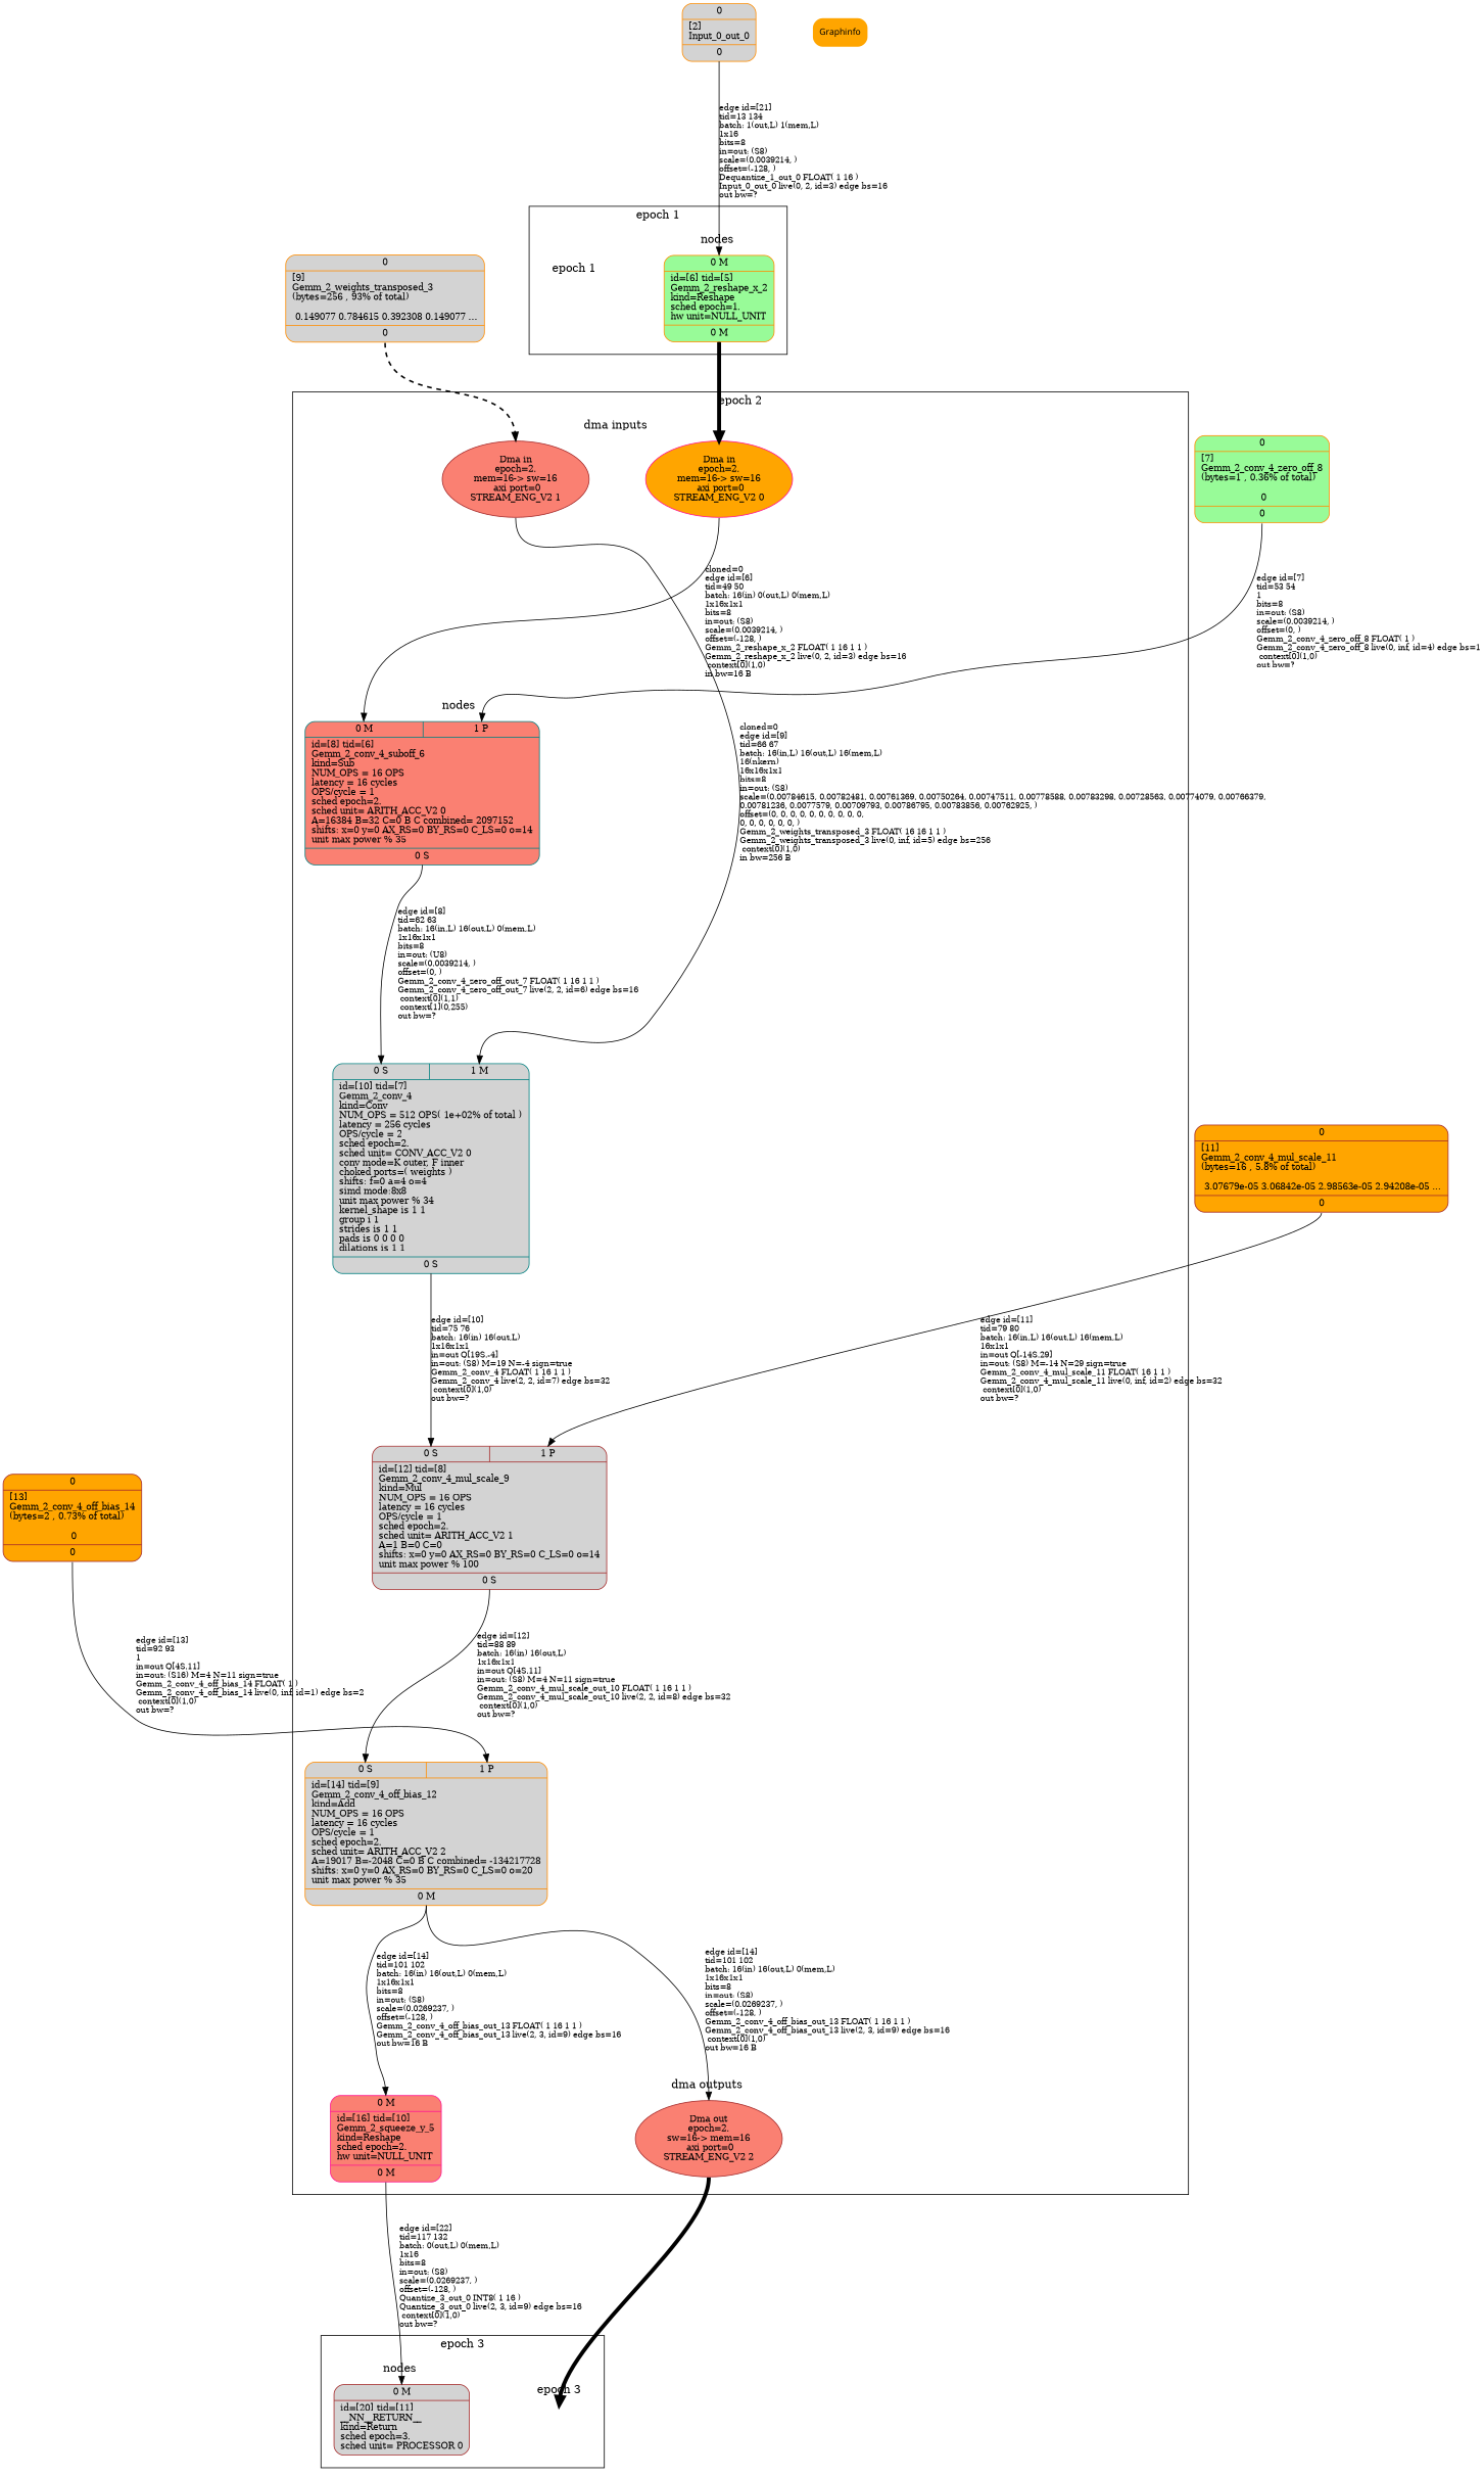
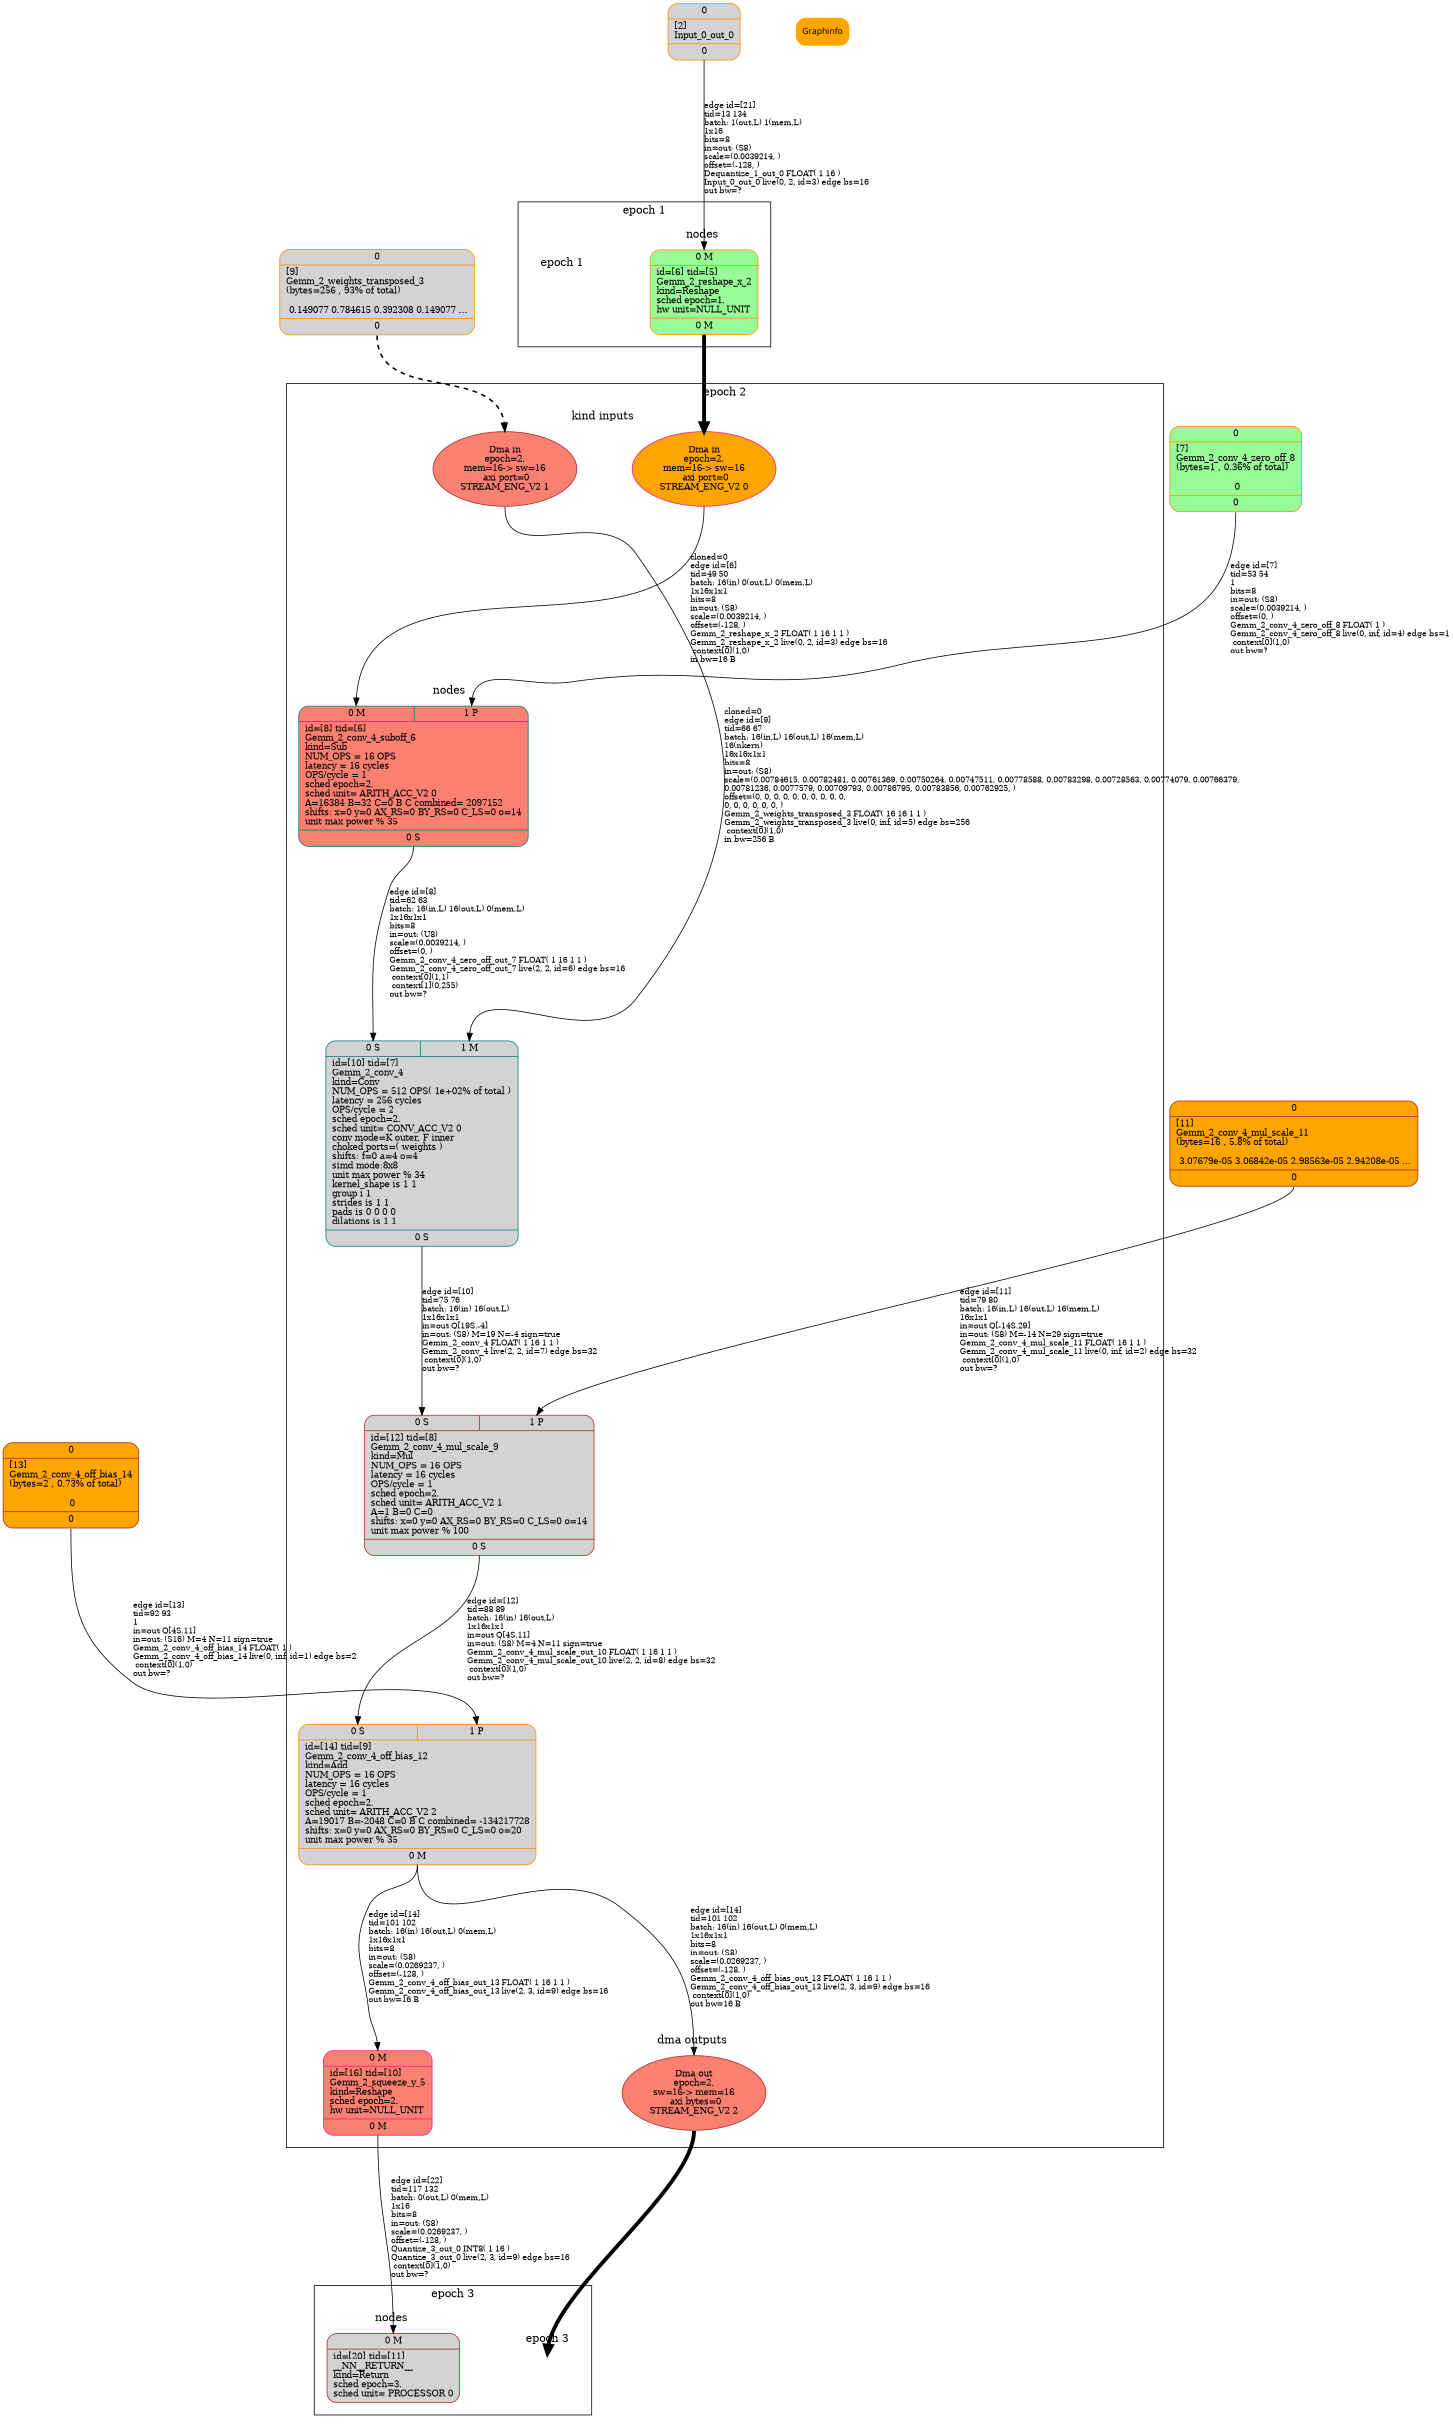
  digraph {
    compound=true
    fontsize=11
    nodesep=1
    rankdir=BU
    ranksep=1.5
    splines=spline
    node [color=brown fillcolor=lightgrey fontsize=11 shape=record style="rounded,filled"]
    edge [fontsize=10 headport="i0:n" tailport="o0:s"]
    n1 [color=darkorange fillcolor=palegreen label="{ { < i0>  0 M } | id=[6] tid=[5]\lGemm_2_reshape_x_2\lkind=Reshape\lsched epoch=1.\lhw unit=NULL_UNIT\l | { < o0>  0 M } }"]
    dummy_1 [style=invis color="" fillcolor="" shape=""]
    n3 [color=teal fillcolor=salmon label="{ { < i0>  0 M  | < i1>  1 P } | id=[8] tid=[6]\lGemm_2_conv_4_suboff_6\lkind=Sub\lNUM_OPS = 16 OPS\llatency = 16 cycles\lOPS/cycle = 1\lsched epoch=2.\lsched unit= ARITH_ACC_V2 0\lA=16384 B=32 C=0 B C combined= 2097152\lshifts: x=0 y=0 AX_RS=0 BY_RS=0 C_LS=0 o=14\lunit max power % 35\l | { < o0>  0 S } }"]
    n4 [color=teal label="{ { < i0>  0 S  | < i1>  1 M } | id=[10] tid=[7]\lGemm_2_conv_4\lkind=Conv\lNUM_OPS = 512 OPS( 1e+02% of total )\llatency = 256 cycles\lOPS/cycle = 2\lsched epoch=2.\lsched unit= CONV_ACC_V2 0\lconv mode=K outer, F inner\lchoked ports=( weights  )\lshifts: f=0 a=4 o=4\lsimd mode:8x8\lunit max power % 34\lkernel_shape is 1 1\lgroup i 1\lstrides is 1 1\lpads is 0 0 0 0\ldilations is 1 1\l | { < o0>  0 S } }"]
    n5 [label="{ { < i0>  0 S  | < i1>  1 P } | id=[12] tid=[8]\lGemm_2_conv_4_mul_scale_9\lkind=Mul\lNUM_OPS = 16 OPS\llatency = 16 cycles\lOPS/cycle = 1\lsched epoch=2.\lsched unit= ARITH_ACC_V2 1\lA=1 B=0 C=0\lshifts: x=0 y=0 AX_RS=0 BY_RS=0 C_LS=0 o=14\lunit max power % 100\l | { < o0>  0 S } }"]
    n6 [color=darkorange label="{ { < i0>  0 S  | < i1>  1 P } | id=[14] tid=[9]\lGemm_2_conv_4_off_bias_12\lkind=Add\lNUM_OPS = 16 OPS\llatency = 16 cycles\lOPS/cycle = 1\lsched epoch=2.\lsched unit= ARITH_ACC_V2 2\lA=19017 B=-2048 C=0 B C combined= -134217728\lshifts: x=0 y=0 AX_RS=0 BY_RS=0 C_LS=0 o=20\lunit max power % 35\l | { < o0>  0 M } }"]
    n7 [color=deeppink fillcolor=salmon label="{ { < i0>  0 M } | id=[16] tid=[10]\lGemm_2_squeeze_y_5\lkind=Reshape\lsched epoch=2.\lhw unit=NULL_UNIT\l | { < o0>  0 M } }"]
    n8 [color=deeppink fillcolor=orange label="Dma in\nepoch=2.\nmem=16-> sw=16\n axi port=0\nSTREAM_ENG_V2 0" shape=ellipse width=0.1]
    n9 [fillcolor=salmon label="Dma in\nepoch=2.\nmem=16-> sw=16\n axi port=0\nSTREAM_ENG_V2 1" shape=ellipse width=0.1]
-   n10 [fillcolor=salmon label="Dma out\nepoch=2.\nsw=16-> mem=16\n axi port=0\nSTREAM_ENG_V2 2" shape=ellipse width=0.1]
+   n10 [fillcolor=salmon label="Dma out\nepoch=2.\nsw=16-> mem=16\n axi bytes=0\nSTREAM_ENG_V2 2" shape=ellipse width=0.1]
    n11 [label="{ { < i0>  0 M } | id=[20] tid=[11]\l__NN__RETURN__\lkind=Return\lsched epoch=3.\lsched unit= PROCESSOR 0\l}"]
    dummy_3 [style=invis color="" fillcolor="" shape=""]
    Graphinfo [color=teal fillcolor=orange fontname="Arial-Bold" shape=plaintext]
    n14 [fillcolor=orange label="{ { <i0> 0} |  [13]\lGemm_2_conv_4_off_bias_14\l(bytes=2 , 0.73% of total)\l\l 0 | { <o0> 0} }"]
    n15 [color=darkorange label="{ { <i0> 0} |  [2]\lInput_0_out_0 | { <o0> 0} }"]
    n16 [color=darkorange label="{ { <i0> 0} |  [9]\lGemm_2_weights_transposed_3\l(bytes=256 , 93% of total)\l\l 0.149077 0.784615 0.392308 0.149077 ... | { <o0> 0} }"]
    n17 [fillcolor=orange label="{ { <i0> 0} |  [11]\lGemm_2_conv_4_mul_scale_11\l(bytes=16 , 5.8% of total)\l\l 3.07679e-05 3.06842e-05 2.98563e-05 2.94208e-05 ... | { <o0> 0} }"]
    n18 [color=darkorange fillcolor=palegreen label="{ { <i0> 0} |  [7]\lGemm_2_conv_4_zero_off_8\l(bytes=1 , 0.36% of total)\l\l 0 | { <o0> 0} }"]
    subgraph cluster_1 {
      fontsize=14
      label="epoch 1"
      subgraph cluster_2 {
        fontsize=14
        label="nodes "
        peripheries=0
        n1
      }
      subgraph cluster_3 {
        fontsize=14
        label="epoch 1"
        peripheries=0
        dummy_1
      }
    }
    subgraph cluster_4 {
      fontsize=14
      label="epoch 2"
      subgraph cluster_5 {
        fontsize=14
        label="nodes "
        peripheries=0
        n3
        n4
        n5
        n6
        n7
      }
      subgraph cluster_6 {
        fontsize=14
-       label="dma inputs "
+       label="kind inputs "
        peripheries=0
        n8
        n9
      }
      subgraph cluster_7 {
        fontsize=14
        label="dma outputs "
        peripheries=0
        n10
      }
    }
    subgraph cluster_8 {
      fontsize=14
      label="epoch 3"
      subgraph cluster_9 {
        fontsize=14
        label="nodes "
        peripheries=0
        n11
      }
      subgraph cluster_10 {
        fontsize=14
        label="epoch 3"
        peripheries=0
        dummy_3
      }
    }
    n1 -> n8 [headport=n penwidth=5 strength=1000 tailport=s]
    n1 -> n8 [headport=n penwidth=2 style=dashed]
    n3 -> n4 [label="edge id=[8]\ltid=62 63\lbatch: 16(in,L) 16(out,L) 0(mem,L) \l1x16x1x1\lbits=8\lin=out: (U8)\lscale=(0.0039214, )\loffset=(0, )\lGemm_2_conv_4_zero_off_out_7 FLOAT( 1 16 1 1 )\lGemm_2_conv_4_zero_off_out_7 live(2, 2, id=6) edge bs=16\l context[0](1,1)\l context[1](0,255)\lout bw=?\l"]
    n4 -> n5 [label="edge id=[10]\ltid=75 76\lbatch: 16(in) 16(out,L) \l1x16x1x1\lin=out Q[19S.-4]\lin=out: (S8) M=19 N=-4 sign=true\lGemm_2_conv_4 FLOAT( 1 16 1 1 )\lGemm_2_conv_4 live(2, 2, id=7) edge bs=32\l context[0](1,0)\lout bw=?\l"]
    n5 -> n6 [label="edge id=[12]\ltid=88 89\lbatch: 16(in) 16(out,L) \l1x16x1x1\lin=out Q[4S.11]\lin=out: (S8) M=4 N=11 sign=true\lGemm_2_conv_4_mul_scale_out_10 FLOAT( 1 16 1 1 )\lGemm_2_conv_4_mul_scale_out_10 live(2, 2, id=8) edge bs=32\l context[0](1,0)\lout bw=?\l"]
    n6 -> n7 [label="edge id=[14]\ltid=101 102\lbatch: 16(in) 16(out,L) 0(mem,L) \l1x16x1x1\lbits=8\lin=out: (S8)\lscale=(0.0269237, )\loffset=(-128, )\lGemm_2_conv_4_off_bias_out_13 FLOAT( 1 16 1 1 )\lGemm_2_conv_4_off_bias_out_13 live(2, 3, id=9) edge bs=16\lout bw=16 B\l"]
    n6 -> n10 [headport=n label="edge id=[14]\ltid=101 102\lbatch: 16(in) 16(out,L) 0(mem,L) \l1x16x1x1\lbits=8\lin=out: (S8)\lscale=(0.0269237, )\loffset=(-128, )\lGemm_2_conv_4_off_bias_out_13 FLOAT( 1 16 1 1 )\lGemm_2_conv_4_off_bias_out_13 live(2, 3, id=9) edge bs=16\l context[0](1,0)\lout bw=16 B\l"]
    n7 -> n11 [label="edge id=[22]\ltid=117 132\lbatch: 0(out,L) 0(mem,L) \l1x16\lbits=8\lin=out: (S8)\lscale=(0.0269237, )\loffset=(-128, )\lQuantize_3_out_0 INT8( 1 16 )\lQuantize_3_out_0 live(2, 3, id=9) edge bs=16\l context[0](1,0)\lout bw=?\l"]
    n8 -> n3 [label="cloned=0\ledge id=[6]\ltid=49 50\lbatch: 16(in) 0(out,L) 0(mem,L) \l1x16x1x1\lbits=8\lin=out: (S8)\lscale=(0.0039214, )\loffset=(-128, )\lGemm_2_reshape_x_2 FLOAT( 1 16 1 1 )\lGemm_2_reshape_x_2 live(0, 2, id=3) edge bs=16\l context[0](1,0)\lin bw=16 B\l" tailport=s]
    n9 -> n4 [headport="i1:n" label="cloned=0\ledge id=[9]\ltid=66 67\lbatch: 16(in,L) 16(out,L) 16(mem,L) \l16(nkern) \l16x16x1x1\lbits=8\lin=out: (S8)\lscale=(0.00784615, 0.00782481, 0.00761369, 0.00750264, 0.00747511, 0.00778588, 0.00783298, 0.00728563, 0.00774079, 0.00766379, \l0.00781236, 0.0077579, 0.00709793, 0.00786795, 0.00783856, 0.00762925, )\loffset=(0, 0, 0, 0, 0, 0, 0, 0, 0, 0, \l0, 0, 0, 0, 0, 0, )\lGemm_2_weights_transposed_3 FLOAT( 16 16 1 1 )\lGemm_2_weights_transposed_3 live(0, inf, id=5) edge bs=256\l context[0](1,0)\lin bw=256 B\l" tailport=s]
    n10 -> dummy_3 [headport=n penwidth=5 strength=1000 tailport=s]
    n14 -> n6 [headport="i1:n" label="edge id=[13]\ltid=92 93\l1\lin=out Q[4S.11]\lin=out: (S16) M=4 N=11 sign=true\lGemm_2_conv_4_off_bias_14 FLOAT( 1 )\lGemm_2_conv_4_off_bias_14 live(0, inf, id=1) edge bs=2\l context[0](1,0)\lout bw=?\l"]
    n15 -> n1 [label="edge id=[21]\ltid=13 134\lbatch: 1(out,L) 1(mem,L) \l1x16\lbits=8\lin=out: (S8)\lscale=(0.0039214, )\loffset=(-128, )\lDequantize_1_out_0 FLOAT( 1 16 )\lInput_0_out_0 live(0, 2, id=3) edge bs=16\lout bw=?\l"]
    n16 -> n9 [headport=n penwidth=2 style=dashed]
    n17 -> n5 [headport="i1:n" label="edge id=[11]\ltid=79 80\lbatch: 16(in,L) 16(out,L) 16(mem,L) \l16x1x1\lin=out Q[-14S.29]\lin=out: (S8) M=-14 N=29 sign=true\lGemm_2_conv_4_mul_scale_11 FLOAT( 16 1 1 )\lGemm_2_conv_4_mul_scale_11 live(0, inf, id=2) edge bs=32\l context[0](1,0)\lout bw=?\l"]
    n18 -> n3 [headport="i1:n" label="edge id=[7]\ltid=53 54\l1\lbits=8\lin=out: (S8)\lscale=(0.0039214, )\loffset=(0, )\lGemm_2_conv_4_zero_off_8 FLOAT( 1 )\lGemm_2_conv_4_zero_off_8 live(0, inf, id=4) edge bs=1\l context[0](1,0)\lout bw=?\l"]
  }
